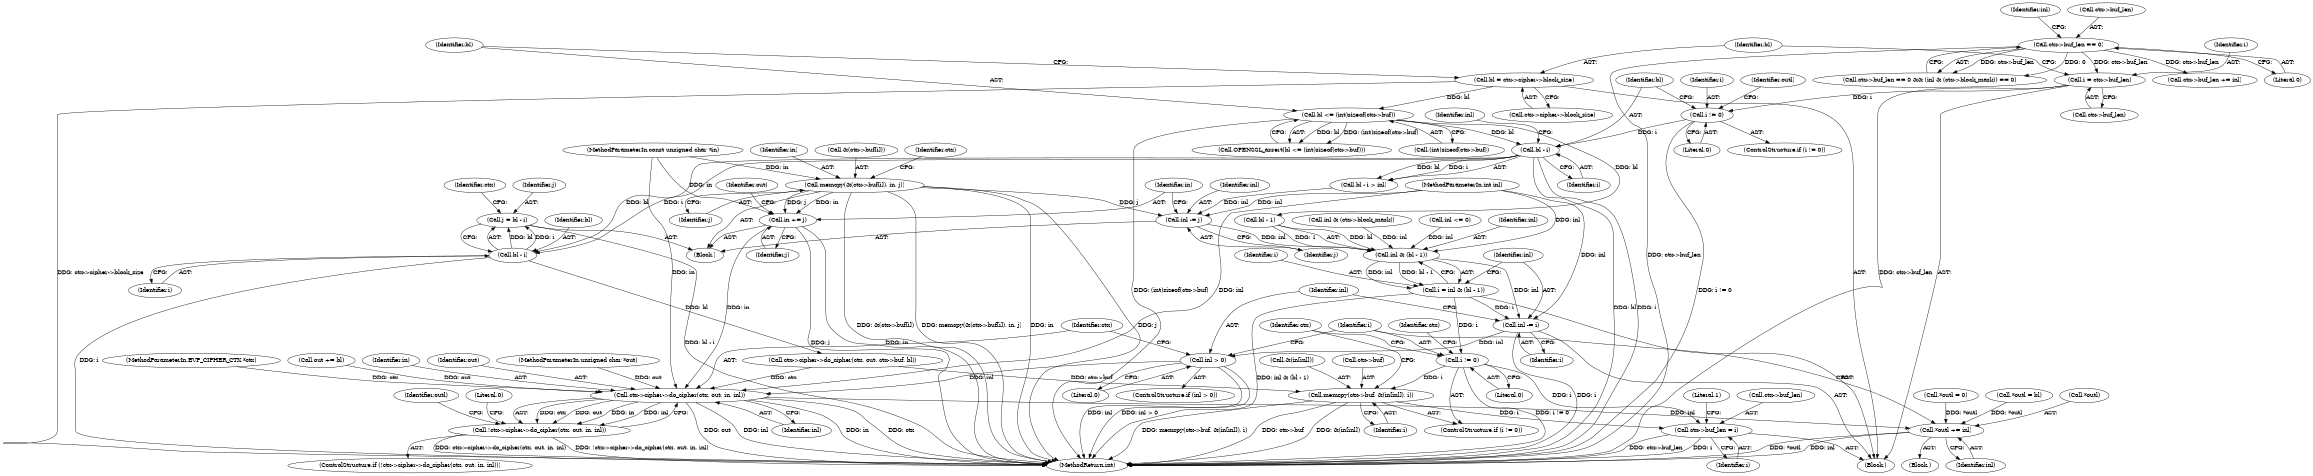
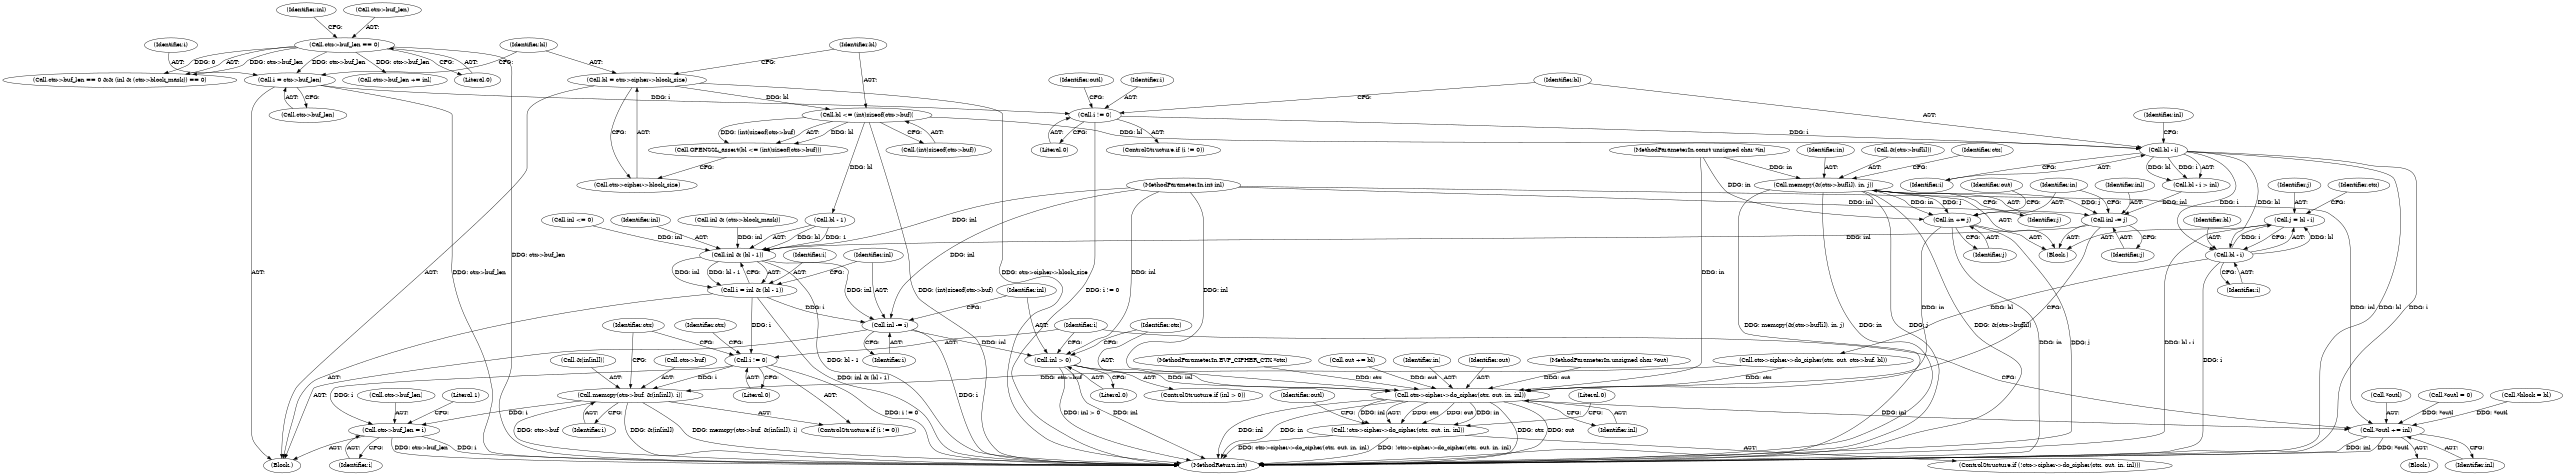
  digraph {
    n1 [label="(Call,j = bl - i)"]
    n2 [label="(Call,bl - i)"]
    n3 [label="(Block,)"]
    n4 [label="(MethodReturn,int)"]
    n5 [label="(Identifier,i)"]
    n6 [label="(Call,ctx->cipher->do_cipher(ctx, out, ctx->buf, bl))"]
    n7 [label="(Call,memcpy(&(ctx->buf[i]), in, j))"]
    n8 [label="(Call,inl -= j)"]
    n9 [label="(Call,in += j)"]
    n10 [label="(Identifier,j)"]
    n11 [label="(Call,ctx->cipher->do_cipher(ctx, out, in, inl))"]
    n12 [label="(Call,memcpy(ctx->buf, &(in[inl]), i))"]
    n13 [label="(Call,bl - i)"]
    n14 [label="(Call,bl - i > inl)"]
    n15 [label="(Identifier,i)"]
    n16 [label="(Call,bl <= (int)sizeof(ctx->buf))"]
    n17 [label="(Call,bl - 1)"]
    n18 [label="(Call,OPENSSL_assert(bl <= (int)sizeof(ctx->buf)))"]
    n19 [label="(Call,(int)sizeof(ctx->buf))"]
    n20 [label="(Call,inl & (bl - 1))"]
    n21 [label="(Call,bl = ctx->cipher->block_size)"]
    n22 [label="(Call,ctx->cipher->block_size)"]
    n23 [label="(Block,)"]
    n24 [label="(Call,i != 0)"]
    n25 [label="(ControlStructure,if (i != 0))"]
    n26 [label="(Literal,0)"]
    n27 [label="(Call,i = ctx->buf_len)"]
    n28 [label="(Call,ctx->buf_len)"]
    n29 [label="(Call,ctx->buf_len == 0)"]
    n30 [label="(Call,ctx->buf_len += inl)"]
    n31 [label="(Literal,0)"]
    n32 [label="(Call,ctx->buf_len == 0 && (inl & (ctx->block_mask)) == 0)"]
    n33 [label="(Identifier,j)"]
    n34 [label="(Identifier,j)"]
    n35 [label="(Call,i = inl & (bl - 1))"]
    n36 [label="(Call,inl -= i)"]
    n37 [label="(Call,i != 0)"]
    n38 [label="(Call,inl > 0)"]
    n39 [label="(Identifier,i)"]
    n40 [label="(Call,ctx->buf_len = i)"]
    n41 [label="(ControlStructure,if (i != 0))"]
    n42 [label="(Literal,0)"]
    n43 [label="(Literal,0)"]
    n44 [label="(ControlStructure,if (inl > 0))"]
    n45 [label="(Call,!ctx->cipher->do_cipher(ctx, out, in, inl))"]
    n46 [label="(Call,*outl += inl)"]
    n47 [label="(Identifier,inl)"]
    n48 [label="(ControlStructure,if (!ctx->cipher->do_cipher(ctx, out, in, inl)))"]
    n49 [label="(Block,)"]
    n50 [label="(Identifier,inl)"]
    n51 [label="(Identifier,i)"]
    n52 [label="(Identifier,i)"]
    n53 [label="(Identifier,outl)"]
    n54 [label="(Identifier,inl)"]
    n55 [label="(Identifier,bl)"]
    n56 [label="(MethodParameterIn,int inl)"]
    n57 [label="(Literal,0)"]
    n58 [label="(Identifier,bl)"]
    n59 [label="(Call,inl <= 0)"]
    n60 [label="(Call,ctx->buf_len)"]
    n61 [label="(Identifier,i)"]
    n62 [label="(Call,*outl)"]
    n63 [label="(Identifier,i)"]
    n64 [label="(Identifier,ctx)"]
    n65 [label="(Call,*outl = 0)"]
    n66 [label="(Identifier,inl)"]
    n67 [label="(Identifier,in)"]
    n68 [label="(Literal,1)"]
    n69 [label="(Identifier,ctx)"]
    n70 [label="(MethodParameterIn,EVP_CIPHER_CTX *ctx)"]
    n71 [label="(Identifier,bl)"]
    n72 [label="(Identifier,i)"]
    n73 [label="(Identifier,inl)"]
    n74 [label="(Call,&(in[inl]))"]
    n75 [label="(Call,&(ctx->buf[i]))"]
    n76 [label="(Call,out += bl)"]
    n77 [label="(Identifier,bl)"]
    n78 [label="(Identifier,inl)"]
    n79 [label="(MethodParameterIn,const unsigned char *in)"]
    n80 [label="(Identifier,outl)"]
    n81 [label="(Identifier,j)"]
    n82 [label="(Identifier,in)"]
    n83 [label="(Identifier,in)"]
    n84 [label="(Identifier,ctx)"]
    n85 [label="(Identifier,inl)"]
    n86 [label="(Identifier,inl)"]
    n87 [label="(Identifier,out)"]
    n88 [label="(Call,ctx->buf)"]
    n89 [label="(Call,ctx->buf_len)"]
    n90 [label="(Identifier,ctx)"]
    n91 [label="(MethodParameterIn,unsigned char *out)"]
    n92 [label="(Identifier,i)"]
    n93 [label="(Identifier,out)"]
    n94 [label="(Call,inl & (ctx->block_mask))"]
    n95 [label="(Identifier,ctx)"]
-   n96 [label="(Call,*outl = bl)"]
+   n96 [label="(Call,*block = bl)"]
    n1 -> n2 [label="CFG: "]
    n1 -> n3 [label="AST: "]
    n1 -> n4 [label="DDG: bl - i"]
    n2 -> n1 [label="AST: "]
    n2 -> n1 [label="DDG: bl"]
    n2 -> n1 [label="DDG: i"]
    n2 -> n4 [label="DDG: i"]
    n2 -> n5 [label="CFG: "]
    n2 -> n6 [label="DDG: bl"]
    n5 -> n2 [label="AST: "]
    n6 -> n11 [label="DDG: ctx"]
    n6 -> n12 [label="DDG: ctx->buf"]
    n7 -> n3 [label="AST: "]
    n7 -> n4 [label="DDG: memcpy(&(ctx->buf[i]), in, j)"]
    n7 -> n4 [label="DDG: in"]
    n7 -> n4 [label="DDG: j"]
    n7 -> n4 [label="DDG: &(ctx->buf[i])"]
    n7 -> n8 [label="DDG: j"]
    n7 -> n9 [label="DDG: j"]
    n7 -> n9 [label="DDG: in"]
    n7 -> n10 [label="CFG: "]
    n8 -> n3 [label="AST: "]
    n8 -> n20 [label="DDG: inl"]
    n8 -> n33 [label="CFG: "]
    n9 -> n3 [label="AST: "]
    n9 -> n4 [label="DDG: j"]
    n9 -> n4 [label="DDG: in"]
    n9 -> n11 [label="DDG: in"]
    n9 -> n34 [label="CFG: "]
    n10 -> n7 [label="AST: "]
    n11 -> n4 [label="DDG: ctx"]
    n11 -> n4 [label="DDG: out"]
    n11 -> n4 [label="DDG: inl"]
    n11 -> n4 [label="DDG: in"]
    n11 -> n45 [label="AST: "]
    n11 -> n45 [label="DDG: ctx"]
    n11 -> n45 [label="DDG: out"]
    n11 -> n45 [label="DDG: in"]
    n11 -> n45 [label="DDG: inl"]
    n11 -> n46 [label="DDG: inl"]
    n11 -> n47 [label="CFG: "]
    n12 -> n4 [label="DDG: memcpy(ctx->buf, &(in[inl]), i)"]
    n12 -> n4 [label="DDG: ctx->buf"]
    n12 -> n4 [label="DDG: &(in[inl])"]
    n12 -> n40 [label="DDG: i"]
    n12 -> n41 [label="AST: "]
    n12 -> n51 [label="CFG: "]
    n13 -> n2 [label="DDG: bl"]
    n13 -> n2 [label="DDG: i"]
    n13 -> n4 [label="DDG: bl"]
    n13 -> n4 [label="DDG: i"]
    n13 -> n14 [label="AST: "]
    n13 -> n14 [label="DDG: bl"]
    n13 -> n14 [label="DDG: i"]
    n13 -> n15 [label="CFG: "]
    n14 -> n8 [label="DDG: inl"]
    n15 -> n13 [label="AST: "]
    n16 -> n4 [label="DDG: (int)sizeof(ctx->buf)"]
    n16 -> n13 [label="DDG: bl"]
    n16 -> n17 [label="DDG: bl"]
    n16 -> n18 [label="AST: "]
    n16 -> n18 [label="DDG: bl"]
    n16 -> n18 [label="DDG: (int)sizeof(ctx->buf)"]
    n16 -> n19 [label="CFG: "]
    n17 -> n20 [label="AST: "]
    n17 -> n20 [label="DDG: bl"]
    n17 -> n20 [label="DDG: 1"]
-   n18 -> n16 [label="CFG: "]
+   n18 -> n22 [label="CFG: "]
    n19 -> n16 [label="AST: "]
+   n20 -> n4 [label="DDG: bl - 1"]
    n20 -> n35 [label="AST: "]
    n20 -> n35 [label="DDG: inl"]
    n20 -> n35 [label="DDG: bl - 1"]
    n20 -> n36 [label="DDG: inl"]
    n21 -> n4 [label="DDG: ctx->cipher->block_size"]
    n21 -> n16 [label="DDG: bl"]
    n21 -> n22 [label="CFG: "]
    n21 -> n23 [label="AST: "]
    n22 -> n21 [label="AST: "]
    n24 -> n4 [label="DDG: i != 0"]
    n24 -> n13 [label="DDG: i"]
    n24 -> n25 [label="AST: "]
    n24 -> n26 [label="CFG: "]
    n26 -> n24 [label="AST: "]
    n27 -> n4 [label="DDG: ctx->buf_len"]
    n27 -> n23 [label="AST: "]
    n27 -> n24 [label="DDG: i"]
    n27 -> n28 [label="CFG: "]
    n28 -> n27 [label="AST: "]
    n29 -> n4 [label="DDG: ctx->buf_len"]
    n29 -> n27 [label="DDG: ctx->buf_len"]
    n29 -> n30 [label="DDG: ctx->buf_len"]
    n29 -> n31 [label="CFG: "]
    n29 -> n32 [label="AST: "]
    n29 -> n32 [label="DDG: ctx->buf_len"]
    n29 -> n32 [label="DDG: 0"]
    n31 -> n29 [label="AST: "]
-   n32 -> n29 [label="CFG: "]
    n33 -> n8 [label="AST: "]
    n34 -> n9 [label="AST: "]
    n35 -> n4 [label="DDG: inl & (bl - 1)"]
    n35 -> n20 [label="CFG: "]
    n35 -> n23 [label="AST: "]
    n35 -> n36 [label="DDG: i"]
    n35 -> n37 [label="DDG: i"]
    n36 -> n4 [label="DDG: i"]
    n36 -> n23 [label="AST: "]
    n36 -> n38 [label="DDG: inl"]
    n36 -> n39 [label="CFG: "]
    n37 -> n4 [label="DDG: i != 0"]
    n37 -> n12 [label="DDG: i"]
    n37 -> n40 [label="DDG: i"]
    n37 -> n41 [label="AST: "]
    n37 -> n42 [label="CFG: "]
    n38 -> n4 [label="DDG: inl"]
    n38 -> n4 [label="DDG: inl > 0"]
    n38 -> n11 [label="DDG: inl"]
    n38 -> n43 [label="CFG: "]
    n38 -> n44 [label="AST: "]
    n39 -> n36 [label="AST: "]
    n40 -> n4 [label="DDG: ctx->buf_len"]
    n40 -> n4 [label="DDG: i"]
    n40 -> n23 [label="AST: "]
    n40 -> n52 [label="CFG: "]
    n42 -> n37 [label="AST: "]
    n43 -> n38 [label="AST: "]
    n45 -> n4 [label="DDG: ctx->cipher->do_cipher(ctx, out, in, inl)"]
    n45 -> n4 [label="DDG: !ctx->cipher->do_cipher(ctx, out, in, inl)"]
-   n45 -> n11 [label="CFG: "]
+   n8 -> n11 [label="CFG: "]
    n45 -> n48 [label="AST: "]
    n46 -> n4 [label="DDG: inl"]
    n46 -> n4 [label="DDG: *outl"]
    n46 -> n49 [label="AST: "]
    n46 -> n50 [label="CFG: "]
    n47 -> n11 [label="AST: "]
    n50 -> n46 [label="AST: "]
    n51 -> n12 [label="AST: "]
    n52 -> n40 [label="AST: "]
    n53 -> n45 [label="CFG: "]
    n54 -> n13 [label="CFG: "]
    n55 -> n21 [label="AST: "]
    n55 -> n27 [label="CFG: "]
    n56 -> n8 [label="DDG: inl"]
    n56 -> n11 [label="DDG: inl"]
    n56 -> n20 [label="DDG: inl"]
    n56 -> n36 [label="DDG: inl"]
+   n56 -> n38 [label="DDG: inl"]
+   n56 -> n46 [label="DDG: inl"]
    n57 -> n45 [label="CFG: "]
    n58 -> n16 [label="AST: "]
    n58 -> n21 [label="CFG: "]
    n59 -> n20 [label="DDG: inl"]
    n60 -> n40 [label="AST: "]
    n61 -> n35 [label="AST: "]
    n62 -> n46 [label="AST: "]
    n63 -> n24 [label="AST: "]
    n64 -> n11 [label="AST: "]
    n64 -> n38 [label="CFG: "]
    n65 -> n46 [label="DDG: *outl"]
    n66 -> n8 [label="AST: "]
    n67 -> n7 [label="AST: "]
    n68 -> n40 [label="CFG: "]
    n69 -> n37 [label="CFG: "]
    n70 -> n11 [label="DDG: ctx"]
    n71 -> n2 [label="AST: "]
    n72 -> n37 [label="AST: "]
    n72 -> n38 [label="CFG: "]
    n72 -> n46 [label="CFG: "]
    n73 -> n20 [label="AST: "]
    n74 -> n12 [label="AST: "]
    n75 -> n7 [label="AST: "]
    n76 -> n11 [label="DDG: out"]
    n77 -> n13 [label="AST: "]
    n77 -> n24 [label="CFG: "]
    n78 -> n35 [label="CFG: "]
    n78 -> n36 [label="AST: "]
    n79 -> n7 [label="DDG: in"]
    n79 -> n9 [label="DDG: in"]
    n79 -> n11 [label="DDG: in"]
    n80 -> n24 [label="CFG: "]
    n81 -> n1 [label="AST: "]
    n82 -> n11 [label="AST: "]
    n83 -> n8 [label="CFG: "]
    n83 -> n9 [label="AST: "]
    n84 -> n12 [label="CFG: "]
    n84 -> n37 [label="CFG: "]
    n85 -> n36 [label="CFG: "]
    n85 -> n38 [label="AST: "]
    n86 -> n29 [label="CFG: "]
    n87 -> n11 [label="AST: "]
    n88 -> n12 [label="AST: "]
    n89 -> n29 [label="AST: "]
    n90 -> n1 [label="CFG: "]
    n91 -> n11 [label="DDG: out"]
    n92 -> n27 [label="AST: "]
    n93 -> n9 [label="CFG: "]
    n94 -> n20 [label="DDG: inl"]
    n95 -> n7 [label="CFG: "]
    n96 -> n46 [label="DDG: *outl"]
  }
